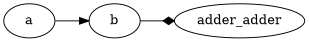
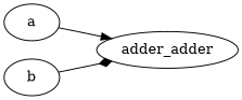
  strict digraph {
    rankdir=LR
    node [complexity=9 importance=0.569105583887 rank=0.0632339537652]
    n1 [complexity=6 importance=0.439024380336 label=adder_adder rank=0.073170730056]
    a
    b
-   a -> b [arrowhead=normal]
+   a -> n1 [arrowhead=normal]
    b -> n1 [arrowhead=diamond]
  }
